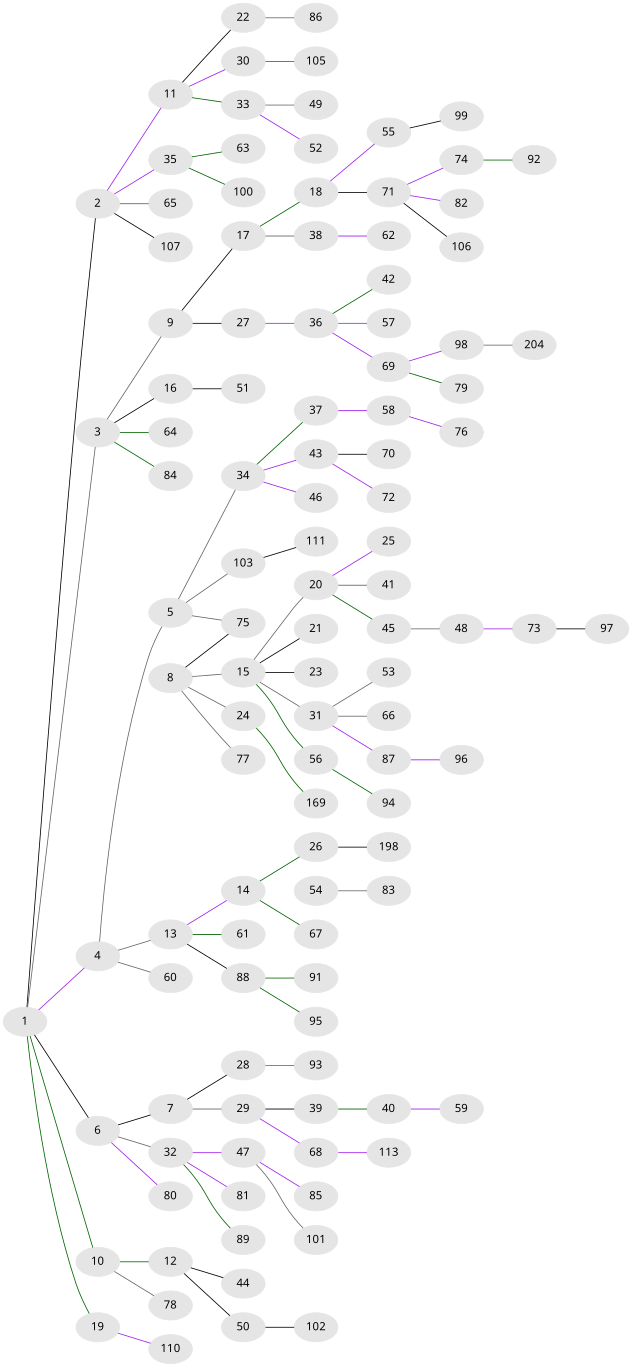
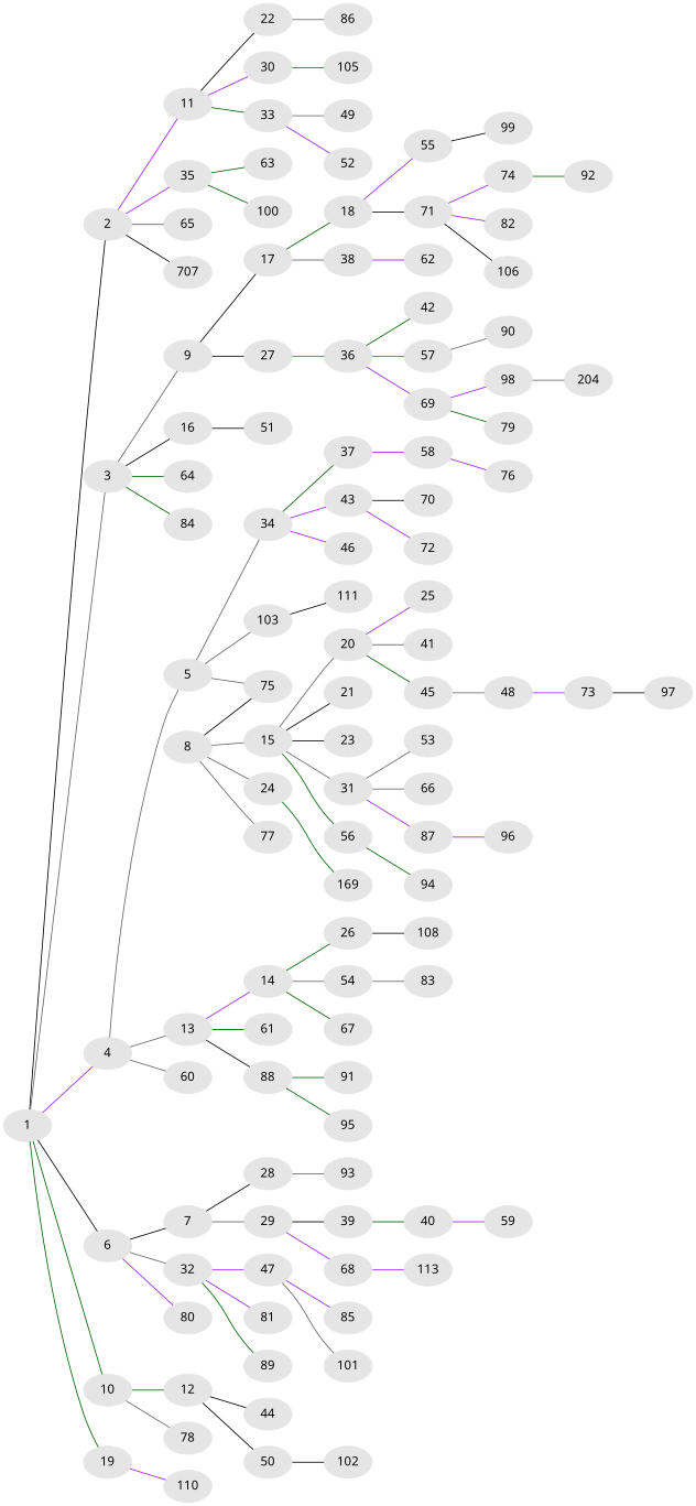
  graph {
    fontname="Noto Sans"
    rankdir=LR
    node [color=gray90 fontname="Noto Sans" style=filled]
    edge [color=purple fontname="Noto Sans"]
    1
    2
    3
    4
    6
    10
    19
    11
    35
    65
-   107
+   107 [label=707]
    9
    16
    64
    84
    5
    13
    60
    7
    32
    80
    12
    78
    110
    47
    85
    101
    22
    30
    33
    63
    100
    17
    27
    51
    34
    103
    75
    14
    61
    88
    8
    15
    24
    77
    37
    43
    46
    111
    28
    29
    81
    89
    93
    39
    68
    20
    21
    23
    31
    56
    n62 [label=169]
    18
    38
    36
    44
    50
    86
    105
    49
    52
    102
    26
    54
    67
    91
    95
-   108 [label=198]
+   108
    83
    25
    41
    45
    53
    66
    87
    94
    55
    71
    62
    99
    74
    82
    106
    48
    42
    57
    69
    40
    113
    96
    58
    70
    72
+   90
    98
    79
    n107 [label=204]
    76
    59
    73
    97
    92
    1 -- 2 [color=black]
    1 -- 3 [color=gray40]
    1 -- 4
    1 -- 6 [color=black]
    1 -- 10 [color=darkgreen]
    1 -- 19 [color=darkgreen]
    2 -- 11
    2 -- 35
    2 -- 65 [color=gray40]
    2 -- 107 [color=black]
    3 -- 9 [color=gray40]
    3 -- 16 [color=black]
    3 -- 64 [color=darkgreen]
    3 -- 84 [color=darkgreen]
    4 -- 5 [color=gray40]
    4 -- 13 [color=gray40]
    4 -- 60 [color=gray40]
    6 -- 7 [color=black]
    6 -- 32 [color=gray40]
    6 -- 80
    10 -- 12 [color=darkgreen]
    10 -- 78 [color=gray40]
    19 -- 110
    11 -- 22 [color=black]
    11 -- 30
    11 -- 33 [color=darkgreen]
    35 -- 63 [color=darkgreen]
    35 -- 100 [color=darkgreen]
    9 -- 17 [color=black]
    9 -- 27 [color=black]
    16 -- 51 [color=black]
    5 -- 34 [color=gray40]
    5 -- 103 [color=gray40]
    5 -- 75 [color=gray40]
    13 -- 14
    13 -- 61 [color=darkgreen]
    13 -- 88 [color=black]
    7 -- 28 [color=black]
    7 -- 29 [color=gray40]
    32 -- 47
    32 -- 81
    32 -- 89 [color=darkgreen]
    12 -- 44 [color=black]
    12 -- 50 [color=black]
    47 -- 85
    47 -- 101 [color=gray40]
    22 -- 86 [color=gray40]
    30 -- 105
    33 -- 49 [color=gray40]
    33 -- 52
    17 -- 18 [color=darkgreen]
    17 -- 38 [color=gray40]
    27 -- 36
    34 -- 37 [color=darkgreen]
    34 -- 43
    34 -- 46
    103 -- 111 [color=black]
    14 -- 26 [color=darkgreen]
+   14 -- 54 [color=gray40]
    14 -- 67 [color=darkgreen]
    88 -- 91 [color=darkgreen]
    88 -- 95 [color=darkgreen]
    8 -- 75 [color=black]
    8 -- 15 [color=gray40]
    8 -- 24 [color=gray40]
    8 -- 77 [color=gray40]
    15 -- 20 [color=gray40]
    15 -- 21 [color=black]
    15 -- 23 [color=black]
    15 -- 31 [color=gray40]
    15 -- 56 [color=darkgreen]
    24 -- n62 [color=darkgreen]
    37 -- 58
    43 -- 70 [color=black]
    43 -- 72
    28 -- 93 [color=gray40]
    29 -- 39 [color=black]
    29 -- 68
    39 -- 40 [color=darkgreen]
    68 -- 113
    20 -- 25
    20 -- 41 [color=gray40]
    20 -- 45 [color=darkgreen]
    31 -- 53 [color=gray40]
    31 -- 66 [color=gray40]
    31 -- 87
    56 -- 94 [color=darkgreen]
    18 -- 55
    18 -- 71 [color=black]
    38 -- 62
    36 -- 42 [color=darkgreen]
    36 -- 57
    36 -- 69
    50 -- 102 [color=black]
    26 -- 108 [color=black]
    54 -- 83 [color=gray40]
    45 -- 48 [color=gray40]
    87 -- 96
    55 -- 99 [color=black]
    71 -- 74
    71 -- 82
    71 -- 106 [color=black]
    74 -- 92 [color=darkgreen]
    48 -- 73
+   57 -- 90 [color=gray40]
    69 -- 98
    69 -- 79 [color=darkgreen]
    40 -- 59
    58 -- 76
    98 -- n107 [color=gray40]
    73 -- 97 [color=black]
  }
